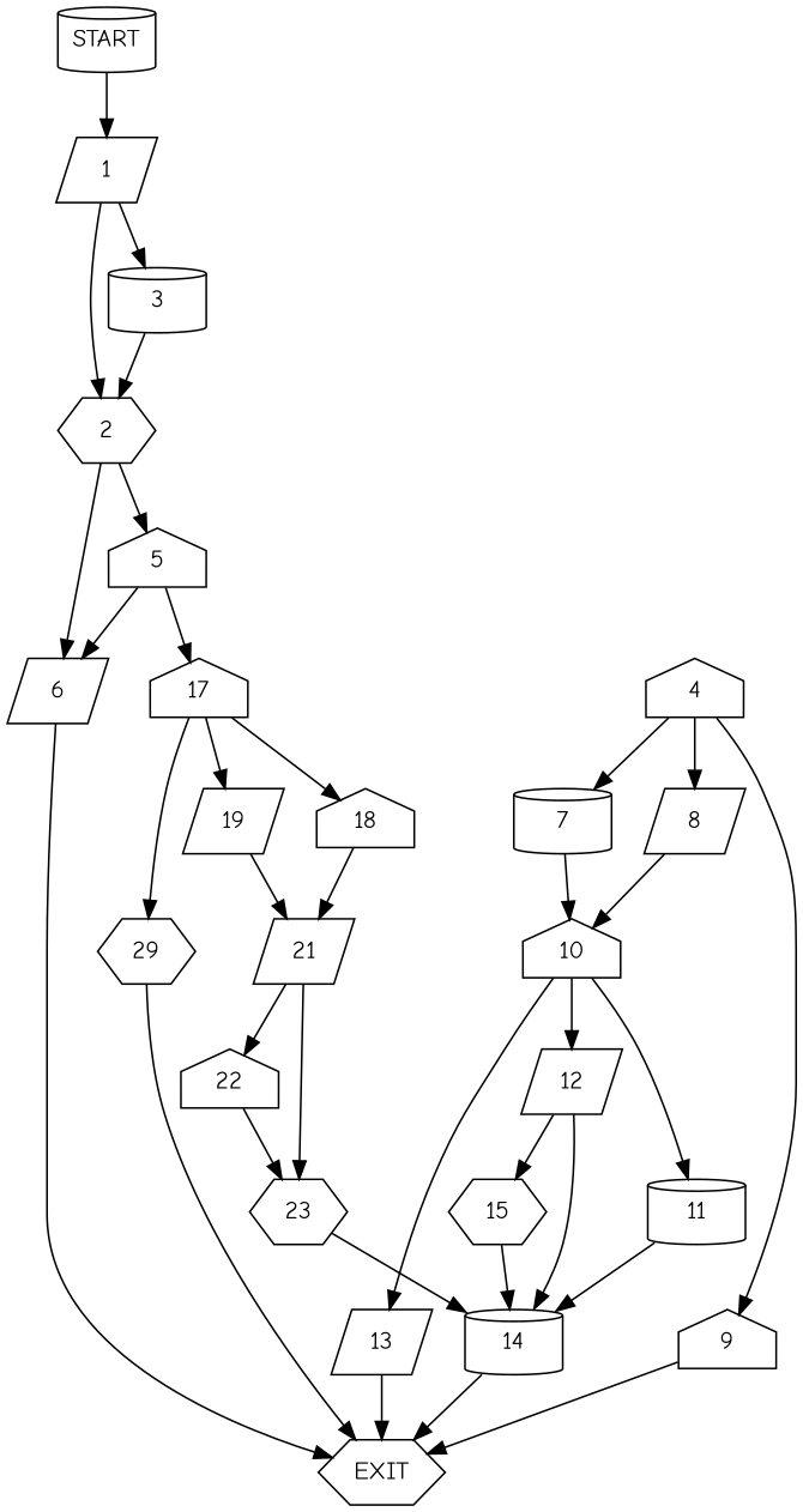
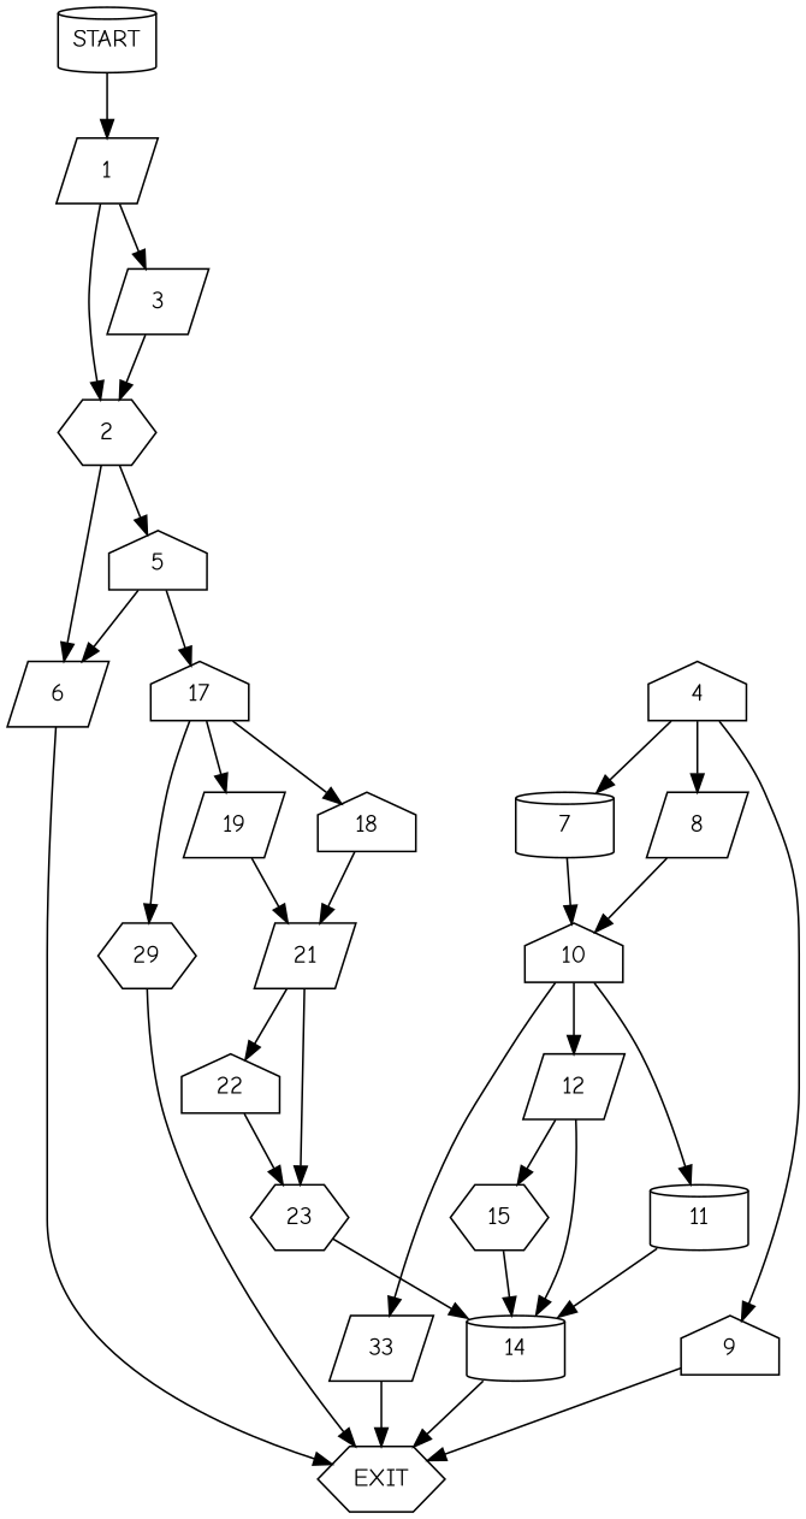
  digraph {
    fontname="Comic Neue"
    node [fontname="Comic Neue" shape=parallelogram]
    edge [fontname="Comic Neue"]
    n1 [label=START shape=cylinder]
    1
    2 [shape=hexagon]
-   3 [shape=cylinder]
+   3
    5 [shape=house]
    6
    17 [shape=house]
    n8 [label=EXIT shape=hexagon]
    4 [shape=house]
    7 [shape=cylinder]
    8
    9 [shape=house]
    10 [shape=house]
    18 [shape=house]
    19
    n16 [label=29 shape=hexagon]
    11 [shape=cylinder]
    12
-   13
+   13 [label=33]
    14 [shape=cylinder]
    15 [shape=hexagon]
    21
    22 [shape=house]
    23 [shape=hexagon]
    n1 -> 1
    1 -> 2
    1 -> 3
    2 -> 5
    2 -> 6
    3 -> 2
    5 -> 6
    5 -> 17
    6 -> n8
    17 -> 18
    17 -> 19
    17 -> n16
    4 -> 7
    4 -> 8
    4 -> 9
    7 -> 10
    8 -> 10
    9 -> n8
    10 -> 11
    10 -> 12
    10 -> 13
    18 -> 21
    19 -> 21
    n16 -> n8
    11 -> 14
    12 -> 14
    12 -> 15
    13 -> n8
    14 -> n8
    15 -> 14
    21 -> 22
    21 -> 23
    22 -> 23
    23 -> 14
  }
